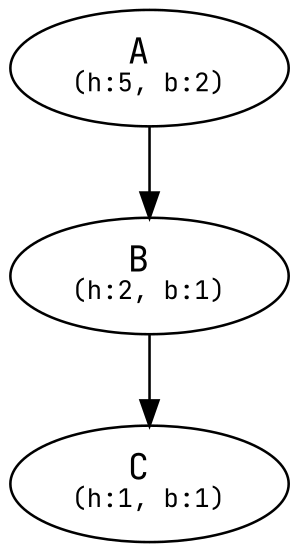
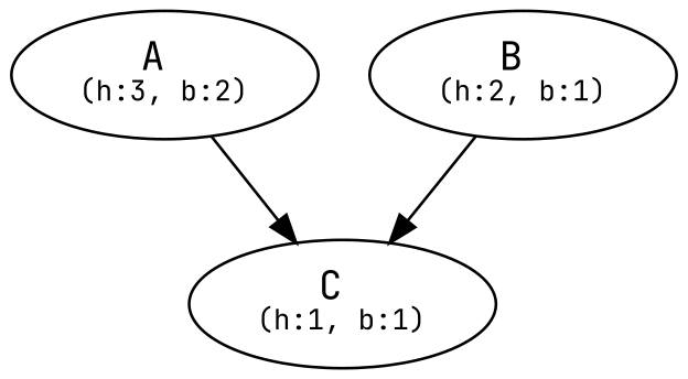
  digraph {
    fontname="JetBrains Mono"
    node [fontname="JetBrains Mono"]
    edge [fontname="JetBrains Mono"]
-   n1 [label=<A <br/><font point-size="10">(h:5, b:2)</font>>]
+   n1 [label=<A <br/><font point-size="10">(h:3, b:2)</font>>]
    n2 [label=<B <br/><font point-size="10">(h:2, b:1)</font>>]
    n3 [label=<C <br/><font point-size="10">(h:1, b:1)</font>>]
-   n1 -> n2
+   n1 -> n3
    n2 -> n3
  }
